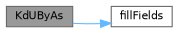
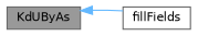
  digraph {
    rankdir=LR
    node [fontname=Helvetica fontsize=10 shape=box style=filled]
    n1 [color=gray40 fillcolor=grey60 fontcolor=black height=0.2 label=KdUByAs width=0.4]
    n2 [color=grey40 fillcolor=white height=0.2 label=fillFields width=0.4]
-   n1 -> n2 [color=steelblue1 fontname=Helvetica fontsize=10 labelfontname=Helvetica labelfontsize=10 style=solid]
+   n2 -> n1 [color=steelblue1 fontname=Helvetica fontsize=10 labelfontname=Helvetica labelfontsize=10 style=solid]
  }
